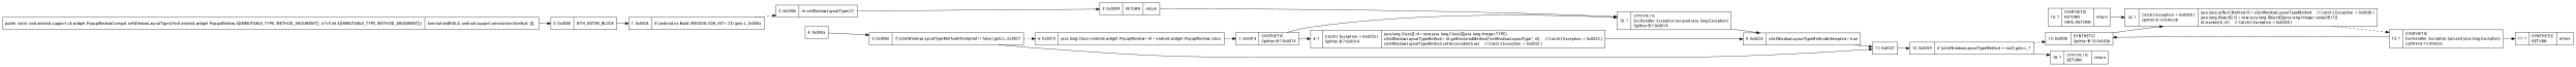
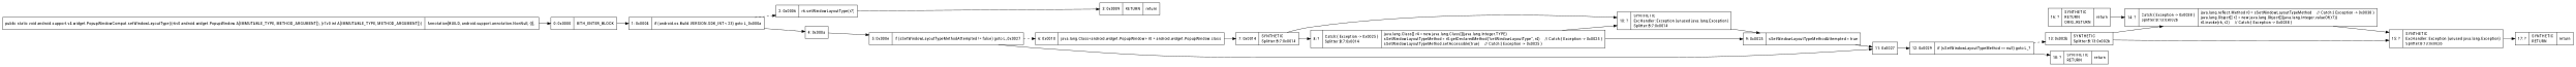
  digraph {
    fontname="Roboto Condensed"
    rankdir=LR
    node [fontname="Roboto Condensed" shape=record]
    edge [fontname="Roboto Condensed"]
    n1 [label="{0\:\ 0x0000|MTH_ENTER_BLOCK\l}"]
    n2 [label="{1\:\ 0x0004|if (android.os.Build.VERSION.SDK_INT \< 23) goto L_0x000a\l}"]
    n3 [label="{2\:\ 0x0006|r6.setWindowLayoutType(r7)\l}"]
    n4 [label="{4\:\ 0x000a}"]
    n5 [label="{3\:\ 0x0009|RETURN\l|return\l}"]
    n6 [label="{5\:\ 0x000e|if (sSetWindowLayoutTypeMethodAttempted != false) goto L_0x0027\l}"]
    n7 [label="{6\:\ 0x0010|java.lang.Class\<android.widget.PopupWindow\> r0 = android.widget.PopupWindow.class\l}"]
    n8 [label="{11\:\ 0x0027}"]
    n9 [label="{7\:\ 0x0014|SYNTHETIC\lSplitter:B:7:0x0014\l}"]
    n10 [label="{12\:\ 0x0029|if (sSetWindowLayoutTypeMethod == null) goto L_?\l}"]
    n11 [label="{8\:\ ?|Catch:\{ Exception \-\> 0x0025 \}\lSplitter:B:7:0x0014\l|java.lang.Class[] r4 = new java.lang.Class[]\{java.lang.Integer.TYPE\}\lsSetWindowLayoutTypeMethod = r0.getDeclaredMethod(\"setWindowLayoutType\", r4)     \/\/ Catch:\{ Exception \-\> 0x0025 \}\lsSetWindowLayoutTypeMethod.setAccessible(true)     \/\/ Catch:\{ Exception \-\> 0x0025 \}\l}"]
    n12 [label="{10\:\ ?|SYNTHETIC\lExcHandler: Exception (unused java.lang.Exception)\lSplitter:B:7:0x0014\l}"]
    n13 [label="{9\:\ 0x0025|sSetWindowLayoutTypeMethodAttempted = true\l}"]
    n14 [label="{13\:\ 0x002b|SYNTHETIC\lSplitter:B:13:0x002b\l}"]
    n15 [label="{18\:\ ?|SYNTHETIC\lRETURN\l|return\l}"]
    n16 [label="{14\:\ ?|Catch:\{ Exception \-\> 0x0038 \}\lSplitter:B:13:0x002b\l|java.lang.reflect.Method r0 = sSetWindowLayoutTypeMethod     \/\/ Catch:\{ Exception \-\> 0x0038 \}\ljava.lang.Object[] r2 = new java.lang.Object[]\{java.lang.Integer.valueOf(r7)\}\lr0.invoke(r6, r2)     \/\/ Catch:\{ Exception \-\> 0x0038 \}\l}"]
    n17 [label="{15\:\ ?|SYNTHETIC\lExcHandler: Exception (unused java.lang.Exception)\lSplitter:B:13:0x002b\l}"]
    n18 [label="{17\:\ ?|SYNTHETIC\lRETURN\l|return\l}"]
    n19 [label="{16\:\ ?|SYNTHETIC\lRETURN\lORIG_RETURN\l|return\l}"]
    n20 [label="{public static void android.support.v4.widget.PopupWindowCompat.setWindowLayoutType((r6v0 android.widget.PopupWindow A[IMMUTABLE_TYPE, METHOD_ARGUMENT]), (r7v0 int A[IMMUTABLE_TYPE, METHOD_ARGUMENT]))  | Annotation[BUILD, android.support.annotation.NonNull, \{\}], \l}"]
    n1 -> n2
    n2 -> n3 [style=dashed]
+   n2 -> n4
    n3 -> n5
    n4 -> n6
    n6 -> n7 [style=dashed]
    n6 -> n8
    n7 -> n9
    n8 -> n10
    n9 -> n11
    n9 -> n12
    n10 -> n14 [style=dashed]
    n10 -> n15
-   n5 -> n12
+   n11 -> n12
    n11 -> n13
    n12 -> n13
    n13 -> n8
    n14 -> n16
-   n17 -> n14
-   n16 -> n17 [style=dashed]
+   n14 -> n17
+   n16 -> n17
    n17 -> n18
    n19 -> n16
    n20 -> n1
  }
